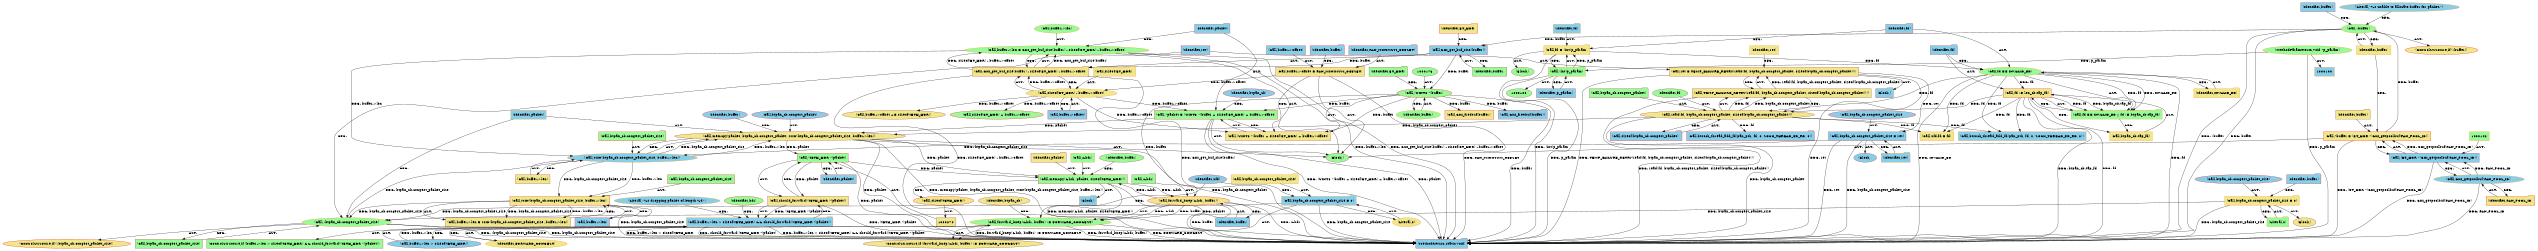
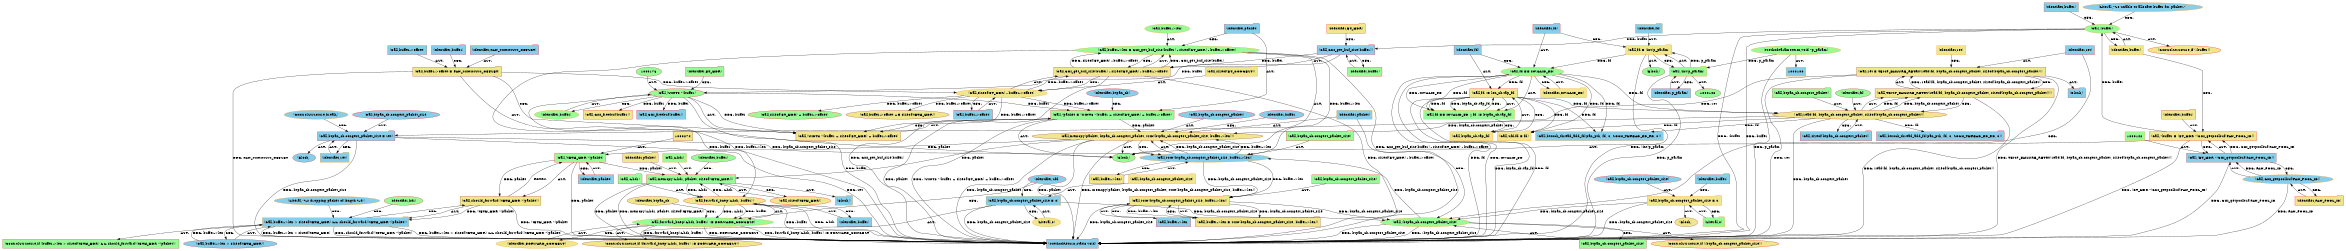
  digraph {
    node [color=brown fillcolor=skyblue shape=ellipse style=filled]
    n1 [fillcolor=khaki label="(Call,memcpy(packet, btpan_cb.congest_packet, MIN(btpan_cb.congest_packet_size, buffer->len)))"]
    n2 [color=darkorange label="(Call,MIN(btpan_cb.congest_packet_size, buffer->len))"]
    n3 [color=red fillcolor=palegreen label="(Call,(tETH_HDR *)packet)" shape=box]
    n4 [color=red fillcolor=palegreen label="(Call,memcpy(&hdr, packet, sizeof(tETH_HDR)))" shape=box]
    n5 [fillcolor=palegreen label="(Block,)"]
    n6 [label="(MethodReturn,static void)" shape=folder]
    n7 [color=red fillcolor=khaki label="(Call,MIN(btpan_cb.congest_packet_size, buffer->len))" shape=folder]
    n8 [fillcolor=khaki label="(Call,buffer->len)" shape=box]
    n9 [fillcolor=khaki label="(Call,should_forward((tETH_HDR *)packet))" shape=box]
    n10 [color=red label="(Identifier,packet)" shape=box]
    n11 [color=red fillcolor=khaki label="(Call,forward_bnep(&hdr, buffer))"]
    n12 [color=red fillcolor=khaki label="(Call,sizeof(tETH_HDR))"]
    n13 [color=darkorange label="(Block,)" shape=folder]
    n14 [color=red fillcolor=palegreen label="(Call,*packet = (UINT8 *)buffer + sizeof(BT_HDR) + buffer->offset)" shape=box]
    n15 [fillcolor=khaki label="(Call,(UINT8 *)buffer + sizeof(BT_HDR) + buffer->offset)" shape=box]
    n16 [color=red fillcolor=palegreen label="(Call,(UINT8 *)buffer)"]
    n17 [color=darkorange fillcolor=palegreen label="(Identifier,buffer)"]
    n18 [color=red fillcolor=khaki label="(Call,GKI_freebuf(buffer))" shape=box]
    n19 [color=red label="(Call,GKI_freebuf(buffer))" shape=folder]
    n20 [color=darkorange fillcolor=palegreen label="(Call,forward_bnep(&hdr, buffer) != FORWARD_CONGEST)"]
    n21 [label="(Identifier,buffer)" shape=box]
    n22 [color=red label="(Call,GKI_get_buf_size(buffer))" shape=folder]
    n23 [fillcolor=khaki label="(Call,GKI_get_buf_size(buffer) - sizeof(BT_HDR) - buffer->offset)" shape=folder]
    n24 [fillcolor=palegreen label="(Identifier,buffer)" shape=box]
    n25 [color=darkorange fillcolor=khaki label="(Call,sizeof(BT_HDR) - buffer->offset)"]
    n26 [color=darkorange fillcolor=palegreen label="(Call,buffer->len = GKI_get_buf_size(buffer) - sizeof(BT_HDR) - buffer->offset)"]
    n27 [color=darkorange fillcolor=palegreen label="(Call,!buffer)"]
    n28 [color=red fillcolor=khaki label="(ControlStructure,if (!buffer))"]
    n29 [color=darkorange fillcolor=khaki label="(Identifier,buffer)" shape=box]
    n30 [color=red fillcolor=khaki label="(Call,*buffer = (BT_HDR *)GKI_getpoolbuf(PAN_POOL_ID))" shape=box]
    n31 [label="(Call,(BT_HDR *)GKI_getpoolbuf(PAN_POOL_ID))" shape=box]
    n32 [color=darkorange label="(Call,GKI_getpoolbuf(PAN_POOL_ID))"]
    n33 [color=red fillcolor=khaki label="(Identifier,PAN_POOL_ID)" shape=folder]
    n34 [color=red label="(Call,buffer->offset)" shape=folder]
    n35 [fillcolor=khaki label="(Call,buffer->offset += sizeof(tETH_HDR))"]
    n36 [color=red fillcolor=palegreen label="(Call,sizeof(BT_HDR) + buffer->offset)"]
    n37 [fillcolor=khaki label="(Call,buffer->offset = PAN_MINIMUM_OFFSET)" shape=folder]
    n38 [color=red label="(Identifier,PAN_MINIMUM_OFFSET)" shape=folder]
    n39 [fillcolor=khaki label="(Call,read(fd, btpan_cb.congest_packet, sizeof(btpan_cb.congest_packet)))"]
    n40 [fillcolor=khaki label="(Call,TEMP_FAILURE_RETRY(read(fd, btpan_cb.congest_packet, sizeof(btpan_cb.congest_packet))))" shape=box]
    n41 [color=red label="(Call,sizeof(btpan_cb.congest_packet))" shape=folder]
    n42 [color=darkorange fillcolor=khaki label="(Call,ufd.fd = fd)" shape=folder]
    n43 [color=darkorange label="(Call,btsock_thread_add_fd(pan_pth, fd, 0, SOCK_THREAD_FD_RD, 0))" shape=box]
    n44 [color=red label="(Call,btsock_thread_add_fd(pan_pth, fd, 0, SOCK_THREAD_FD_RD, 0))" shape=folder]
    n45 [fillcolor=khaki label="(Call,ret = TEMP_FAILURE_RETRY(read(fd, btpan_cb.congest_packet, sizeof(btpan_cb.congest_packet))))" shape=box]
    n46 [color=darkorange fillcolor=palegreen label="(Call,fd == INVALID_FD)"]
    n47 [color=red fillcolor=khaki label="(Call,fd != len_cb.tap_fd)" shape=box]
    n48 [color=darkorange fillcolor=palegreen label="(Call,fd == INVALID_FD || fd != btpan_cb.tap_fd)" shape=folder]
    n49 [color=darkorange fillcolor=khaki label="(Identifier,INVALID_FD)" shape=folder]
    n50 [color=darkorange fillcolor=khaki label="(Call,btpan_cb.tap_fd)" shape=box]
    n51 [color=darkorange fillcolor=khaki label="(Call,fd = (int)p_param)" shape=folder]
    n52 [color=darkorange fillcolor=palegreen label="(Call,(int)p_param)" shape=folder]
    n53 [fillcolor=palegreen label="(Block,)"]
    n54 [label="(Identifier,p_param)" shape=box]
    1000108 [fillcolor=palegreen]
    n56 [color=darkorange fillcolor=palegreen label="(MethodParameterIn,void *p_param)"]
    1000100 [color=darkorange shape=box]
    n58 [color=darkorange fillcolor=palegreen label="(Call,!btpan_cb.congest_packet_size)"]
    n59 [color=red label="(Call,buffer->len)" shape=box]
    n60 [fillcolor=khaki label="(Call,buffer->len = MIN(btpan_cb.congest_packet_size, buffer->len))" shape=folder]
    n61 [fillcolor=palegreen label="(Call,btpan_cb.congest_packet_size)" shape=box]
    n62 [color=red fillcolor=khaki label="(ControlStructure,if (!btpan_cb.congest_packet_size))"]
    n63 [color=darkorange label="(Call,btpan_cb.congest_packet_size = 0)" shape=folder]
    n64 [fillcolor=khaki label="(ControlStructure,if (forward_bnep(&hdr, buffer) != FORWARD_CONGEST))"]
    n65 [color=darkorange fillcolor=khaki label="(Literal,0)"]
    n66 [color=darkorange fillcolor=khaki label="(Call,btpan_cb.congest_packet_size = 0)" shape=folder]
    n67 [color=darkorange fillcolor=palegreen label="(Literal,0)" shape=folder]
    n68 [fillcolor=khaki label="(Block,)"]
    n69 [label="(Call,btpan_cb.congest_packet_size = ret)" shape=folder]
    n70 [color=darkorange label="(Identifier,ret)" shape=folder]
    n71 [label="(Block,)"]
    n72 [label="(Block,)" shape=folder]
    n73 [color=darkorange label="(Call,buffer->len > sizeof(tETH_HDR) && should_forward((tETH_HDR *)packet))" shape=folder]
    n74 [label="(Call,buffer->len > sizeof(tETH_HDR))"]
    n75 [fillcolor=palegreen label="(ControlStructure,if (buffer->len > sizeof(tETH_HDR) && should_forward((tETH_HDR *)packet)))" shape=box]
    n76 [color=darkorange fillcolor=khaki label="(Identifier,FORWARD_CONGEST)"]
    n77 [fillcolor=khaki label="(Identifier,packet)" shape=folder]
    n78 [fillcolor=palegreen label="(Identifier,fd)"]
    n79 [fillcolor=palegreen label="(Identifier,BT_HDR)" shape=folder]
    n80 [fillcolor=khaki label="(Identifier,buffer)" shape=folder]
    n81 [label="(Identifier,buffer)" shape=box]
    n82 [color=red fillcolor=palegreen label="(Call,btpan_cb.congest_packet_size)" shape=box]
    n83 [color=darkorange label="(Literal,\"%s unable to allocate buffer for packet.\")"]
    n84 [color=red label="(Call,btpan_cb.congest_packet_size)"]
    n85 [color=red label="(Identifier,ret)" shape=box]
    n86 [color=darkorange label="(Identifier,fd)" shape=folder]
    n87 [color=red fillcolor=palegreen label="(Identifier,hdr)"]
    n88 [color=red label="(Call,btpan_cb.congest_packet_size)"]
-   n89 [color=darkorange fillcolor=khaki label="(Call,sizeof(BT_HDR))" shape=folder]
+   n89 [color=darkorange fillcolor=khaki label="(Call,sizeof(BT_CONGEST))" shape=folder]
    n90 [color=darkorange label="(Identifier,packet)" shape=box]
    n91 [color=red label="(Identifier,ufd)"]
+   n92 [color=darkorange label="(ControlStructure,break;)"]
    n93 [fillcolor=khaki label="(Identifier,btpan_cb)"]
    n94 [label="(Identifier,fd)" shape=folder]
    n95 [color=darkorange fillcolor=khaki label="(Identifier,ret)" shape=box]
    n96 [color=red label="(Identifier,buffer)"]
    n97 [color=darkorange fillcolor=palegreen label="(Call,&hdr)" shape=box]
    n98 [label="(Call,buffer->offset)" shape=box]
    n99 [label="(Identifier,packet)" shape=folder]
    n100 [color=red label="(Identifier,fd)" shape=folder]
    n101 [color=darkorange label="(Literal,\"%s dropping packet of length %d\")"]
    n102 [color=red label="(Identifier,btpan_cb)"]
    n103 [fillcolor=palegreen label="(Call,btpan_cb.congest_packet)" shape=folder]
    n104 [color=darkorange fillcolor=khaki label="(Call,btpan_cb.congest_packet_size)" shape=folder]
    n105 [color=red fillcolor=khaki label="(Identifier,BT_HDR)" shape=folder]
    n106 [fillcolor=palegreen label="(Identifier,buffer)"]
    n107 [color=red label="(Call,btpan_cb.congest_packet)"]
    n108 [fillcolor=palegreen label="(Call,&hdr)" shape=folder]
    n109 [color=red label="(Identifier,buffer)" shape=folder]
    n110 [color=red fillcolor=palegreen label="(Call,btpan_cb.congest_packet_size)" shape=folder]
    n111 [label="(Identifier,buffer)" shape=folder]
    n112 [color=darkorange fillcolor=palegreen label="(Call,buffer->len)"]
    1000176 [fillcolor=palegreen]
    1000142 [color=darkorange fillcolor=palegreen shape=box]
    1000274 [fillcolor=khaki shape=box]
    n1 -> n2 [label="CFG: "]
    n1 -> n3 [label="DDG: packet"]
    n1 -> n4 [label="DDG: packet"]
    n1 -> n5 [label="AST: "]
    n1 -> n6 [label="DDG: packet"]
    n1 -> n6 [label="DDG: memcpy(packet, btpan_cb.congest_packet, MIN(btpan_cb.congest_packet_size, buffer->len))"]
    n1 -> n6 [label="DDG: btpan_cb.congest_packet"]
    n2 -> n1 [label="AST: "]
    n2 -> n1 [label="DDG: btpan_cb.congest_packet_size"]
    n2 -> n1 [label="DDG: buffer->len"]
    n2 -> n7 [label="DDG: btpan_cb.congest_packet_size"]
    n2 -> n7 [label="DDG: buffer->len"]
    n2 -> n8 [label="CFG: "]
    n3 -> n4 [label="DDG: packet"]
    n3 -> n6 [label="DDG: packet"]
    n3 -> n9 [label="AST: "]
    n3 -> n9 [label="DDG: packet"]
    n3 -> n10 [label="CFG: "]
    n4 -> n6 [label="DDG: memcpy(&hdr, packet, sizeof(tETH_HDR))"]
    n4 -> n6 [label="DDG: packet"]
    n4 -> n11 [label="DDG: &hdr"]
    n4 -> n12 [label="CFG: "]
    n4 -> n13 [label="AST: "]
    n7 -> n6 [label="DDG: btpan_cb.congest_packet_size"]
    n7 -> n58 [label="DDG: btpan_cb.congest_packet_size"]
    n7 -> n59 [label="CFG: "]
    n7 -> n60 [label="AST: "]
    n7 -> n60 [label="DDG: btpan_cb.congest_packet_size"]
    n7 -> n60 [label="DDG: buffer->len"]
    n8 -> n2 [label="AST: "]
-   n9 -> n3 [label="CFG: "]
+   n9 -> n3 [label="RETRY: "]
    n9 -> n6 [label="DDG: (tETH_HDR *)packet"]
    n9 -> n73 [label="AST: "]
    n9 -> n73 [label="DDG: (tETH_HDR *)packet"]
    n10 -> n3 [label="AST: "]
    n11 -> n4 [label="DDG: &hdr"]
    n11 -> n6 [label="DDG: &hdr"]
    n11 -> n6 [label="DDG: buffer"]
    n11 -> n20 [label="AST: "]
    n11 -> n20 [label="DDG: &hdr"]
    n11 -> n20 [label="DDG: buffer"]
    n11 -> n21 [label="CFG: "]
-   n12 -> 1000274 [label="AST: "]
+   n12 -> n4 [label="AST: "]
    n14 -> n1 [label="DDG: packet"]
    n14 -> n5 [label="AST: "]
    n14 -> n6 [label="DDG: packet"]
    n14 -> n6 [label="DDG: (UINT8 *)buffer + sizeof(BT_HDR) + buffer->offset"]
    n14 -> n15 [label="CFG: "]
    n15 -> n14 [label="AST: "]
    n16 -> n6 [label="DDG: buffer"]
    n16 -> n11 [label="DDG: buffer"]
    n16 -> n14 [label="DDG: buffer"]
    n16 -> n15 [label="AST: "]
    n16 -> n15 [label="DDG: buffer"]
    n16 -> n17 [label="CFG: "]
    n16 -> n18 [label="DDG: buffer"]
    n16 -> n19 [label="DDG: buffer"]
    n17 -> n16 [label="AST: "]
    n20 -> n6 [label="DDG: forward_bnep(&hdr, buffer)"]
    n20 -> n6 [label="DDG: FORWARD_CONGEST"]
    n20 -> n6 [label="DDG: forward_bnep(&hdr, buffer) != FORWARD_CONGEST"]
    n20 -> n64 [label="AST: "]
    n20 -> n76 [label="CFG: "]
    n21 -> n11 [label="AST: "]
    n22 -> n16 [label="DDG: buffer"]
    n22 -> n23 [label="AST: "]
    n22 -> n23 [label="DDG: buffer"]
    n22 -> n24 [label="CFG: "]
    n23 -> n6 [label="DDG: GKI_get_buf_size(buffer)"]
    n23 -> n6 [label="DDG: sizeof(BT_HDR) - buffer->offset"]
    n23 -> n25 [label="CFG: "]
    n23 -> n26 [label="AST: "]
    n23 -> n26 [label="DDG: GKI_get_buf_size(buffer)"]
    n23 -> n26 [label="DDG: sizeof(BT_HDR) - buffer->offset"]
    n24 -> n22 [label="AST: "]
    n25 -> n14 [label="DDG: buffer->offset"]
    n25 -> n15 [label="DDG: buffer->offset"]
    n25 -> n23 [label="AST: "]
    n25 -> n23 [label="DDG: buffer->offset"]
    n25 -> n34 [label="CFG: "]
    n25 -> n35 [label="DDG: buffer->offset"]
    n25 -> n36 [label="DDG: buffer->offset"]
    n26 -> n2 [label="DDG: buffer->len"]
    n26 -> n5 [label="AST: "]
    n26 -> n6 [label="DDG: buffer->len"]
    n26 -> n6 [label="DDG: GKI_get_buf_size(buffer) - sizeof(BT_HDR) - buffer->offset"]
    n26 -> n23 [label="CFG: "]
    n27 -> n6 [label="DDG: !buffer"]
    n27 -> n6 [label="DDG: buffer"]
    n27 -> n22 [label="DDG: buffer"]
    n27 -> n28 [label="AST: "]
    n27 -> n29 [label="CFG: "]
    n29 -> n27 [label="AST: "]
    n29 -> n30 [label="CFG: "]
    n30 -> n5 [label="AST: "]
    n30 -> n6 [label="DDG: (BT_HDR *)GKI_getpoolbuf(PAN_POOL_ID)"]
    n30 -> n27 [label="DDG: buffer"]
    n30 -> n31 [label="CFG: "]
    n31 -> n6 [label="DDG: GKI_getpoolbuf(PAN_POOL_ID)"]
    n31 -> n30 [label="AST: "]
    n31 -> n30 [label="DDG: GKI_getpoolbuf(PAN_POOL_ID)"]
    n31 -> n32 [label="CFG: "]
    n32 -> n6 [label="DDG: PAN_POOL_ID"]
    n32 -> n31 [label="AST: "]
    n32 -> n31 [label="DDG: PAN_POOL_ID"]
    n32 -> n33 [label="CFG: "]
    n33 -> n32 [label="AST: "]
    n34 -> n25 [label="AST: "]
    n37 -> n5 [label="AST: "]
    n37 -> n6 [label="DDG: PAN_MINIMUM_OFFSET"]
    n37 -> n15 [label="CFG: "]
    n37 -> n25 [label="DDG: buffer->offset"]
    n38 -> n37 [label="AST: "]
    n39 -> n1 [label="DDG: btpan_cb.congest_packet"]
    n39 -> n6 [label="DDG: btpan_cb.congest_packet"]
    n39 -> n40 [label="AST: "]
    n39 -> n40 [label="DDG: fd"]
    n39 -> n40 [label="DDG: btpan_cb.congest_packet"]
    n39 -> n41 [label="CFG: "]
    n39 -> n42 [label="DDG: fd"]
    n39 -> n43 [label="DDG: fd"]
    n39 -> n44 [label="DDG: fd"]
    n40 -> n6 [label="DDG: read(fd, btpan_cb.congest_packet, sizeof(btpan_cb.congest_packet))"]
    n40 -> n39 [label="CFG: "]
    n40 -> n45 [label="AST: "]
    n40 -> n45 [label="DDG: read(fd, btpan_cb.congest_packet, sizeof(btpan_cb.congest_packet))"]
    n41 -> n39 [label="AST: "]
    n45 -> n6 [label="DDG: TEMP_FAILURE_RETRY(read(fd, btpan_cb.congest_packet, sizeof(btpan_cb.congest_packet)))"]
    n45 -> n6 [label="DDG: ret"]
    n45 -> n40 [label="CFG: "]
    n45 -> n69 [label="DDG: ret"]
    n45 -> n72 [label="AST: "]
    n46 -> n6 [label="DDG: INVALID_FD"]
    n46 -> n6 [label="DDG: fd"]
    n46 -> n39 [label="DDG: fd"]
    n46 -> n42 [label="DDG: fd"]
    n46 -> n43 [label="DDG: fd"]
    n46 -> n47 [label="DDG: fd"]
    n46 -> n48 [label="AST: "]
    n46 -> n48 [label="DDG: fd"]
    n46 -> n48 [label="DDG: INVALID_FD"]
    n46 -> n49 [label="CFG: "]
    n47 -> n6 [label="DDG: btpan_cb.tap_fd"]
    n47 -> n6 [label="DDG: fd"]
    n47 -> n39 [label="DDG: fd"]
    n47 -> n42 [label="DDG: fd"]
    n47 -> n43 [label="DDG: fd"]
    n47 -> n48 [label="AST: "]
    n47 -> n48 [label="DDG: fd"]
    n47 -> n48 [label="DDG: btpan_cb.tap_fd"]
    n47 -> n50 [label="CFG: "]
    n48 -> n47 [label="CFG: "]
    n48 -> n50 [label="CFG: "]
    n49 -> n46 [label="AST: "]
    n50 -> n47 [label="AST: "]
    n51 -> n6 [label="DDG: (int)p_param"]
    n51 -> n46 [label="DDG: fd"]
    n51 -> n52 [label="CFG: "]
    n51 -> n53 [label="AST: "]
    n52 -> n6 [label="DDG: p_param"]
    n52 -> n51 [label="AST: "]
    n52 -> n51 [label="DDG: p_param"]
    n52 -> n54 [label="CFG: "]
    n52 -> 1000108 [label="AST: "]
    n54 -> n52 [label="AST: "]
    n56 -> n6 [label="DDG: p_param"]
    n56 -> n52 [label="DDG: p_param"]
    n56 -> 1000100 [label="AST: "]
    n58 -> n2 [label="DDG: btpan_cb.congest_packet_size"]
    n58 -> n6 [label="DDG: !btpan_cb.congest_packet_size"]
    n58 -> n6 [label="DDG: btpan_cb.congest_packet_size"]
    n58 -> n61 [label="CFG: "]
    n58 -> n62 [label="AST: "]
    n59 -> n7 [label="AST: "]
    n60 -> n7 [label="CFG: "]
    n61 -> n58 [label="AST: "]
    n63 -> n6 [label="DDG: btpan_cb.congest_packet_size"]
    n63 -> n58 [label="DDG: btpan_cb.congest_packet_size"]
    n63 -> n64 [label="AST: "]
    n63 -> n65 [label="CFG: "]
    n65 -> n63 [label="AST: "]
    n66 -> n6 [label="DDG: btpan_cb.congest_packet_size"]
    n66 -> n58 [label="DDG: btpan_cb.congest_packet_size"]
    n66 -> n67 [label="CFG: "]
    n66 -> n68 [label="AST: "]
    n67 -> n66 [label="AST: "]
    n69 -> n2 [label="DDG: btpan_cb.congest_packet_size"]
    n69 -> n6 [label="DDG: btpan_cb.congest_packet_size"]
    n69 -> n6 [label="DDG: ret"]
    n69 -> n70 [label="CFG: "]
    n69 -> n71 [label="AST: "]
    n70 -> n69 [label="AST: "]
    n73 -> n6 [label="DDG: buffer->len > sizeof(tETH_HDR) && should_forward((tETH_HDR *)packet)"]
    n73 -> n6 [label="DDG: buffer->len > sizeof(tETH_HDR)"]
    n73 -> n6 [label="DDG: should_forward((tETH_HDR *)packet)"]
    n73 -> n9 [label="CFG: "]
    n73 -> n74 [label="CFG: "]
    n73 -> n75 [label="AST: "]
    n74 -> n73 [label="AST: "]
    n74 -> n73 [label="DDG: buffer->len"]
    n76 -> n20 [label="AST: "]
    n77 -> n4 [label="AST: "]
    n78 -> n39 [label="AST: "]
    n79 -> n16 [label="CFG: "]
    n80 -> n30 [label="AST: "]
    n81 -> n27 [label="CFG: "]
    n82 -> n7 [label="AST: "]
    n83 -> n27 [label="CFG: "]
    n84 -> n66 [label="AST: "]
    n85 -> n45 [label="AST: "]
    n85 -> n58 [label="CFG: "]
    n86 -> n51 [label="AST: "]
    n87 -> n73 [label="CFG: "]
    n88 -> n69 [label="AST: "]
    n89 -> n25 [label="AST: "]
    n90 -> n1 [label="AST: "]
    n90 -> n58 [label="CFG: "]
    n91 -> n20 [label="CFG: "]
    n91 -> n63 [label="CFG: "]
+   n92 -> n69 [label="CFG: "]
    n93 -> n20 [label="CFG: "]
    n94 -> n46 [label="CFG: "]
    n94 -> n47 [label="AST: "]
    n95 -> n45 [label="CFG: "]
    n96 -> n1 [label="CFG: "]
    n97 -> n4 [label="AST: "]
    n98 -> n37 [label="AST: "]
    n99 -> n14 [label="AST: "]
    n99 -> n26 [label="CFG: "]
    n100 -> n46 [label="AST: "]
    n100 -> n51 [label="CFG: "]
    n101 -> n73 [label="CFG: "]
    n102 -> n14 [label="CFG: "]
    n103 -> n39 [label="AST: "]
    n104 -> n63 [label="AST: "]
    n105 -> n22 [label="CFG: "]
    n106 -> n4 [label="CFG: "]
    n107 -> n1 [label="AST: "]
    n108 -> n11 [label="AST: "]
    n109 -> n37 [label="CFG: "]
    n110 -> n2 [label="AST: "]
    n111 -> n66 [label="CFG: "]
    n112 -> n26 [label="AST: "]
    1000176 -> n16 [label="AST: "]
    1000142 -> n31 [label="AST: "]
    1000274 -> n3 [label="AST: "]
  }
